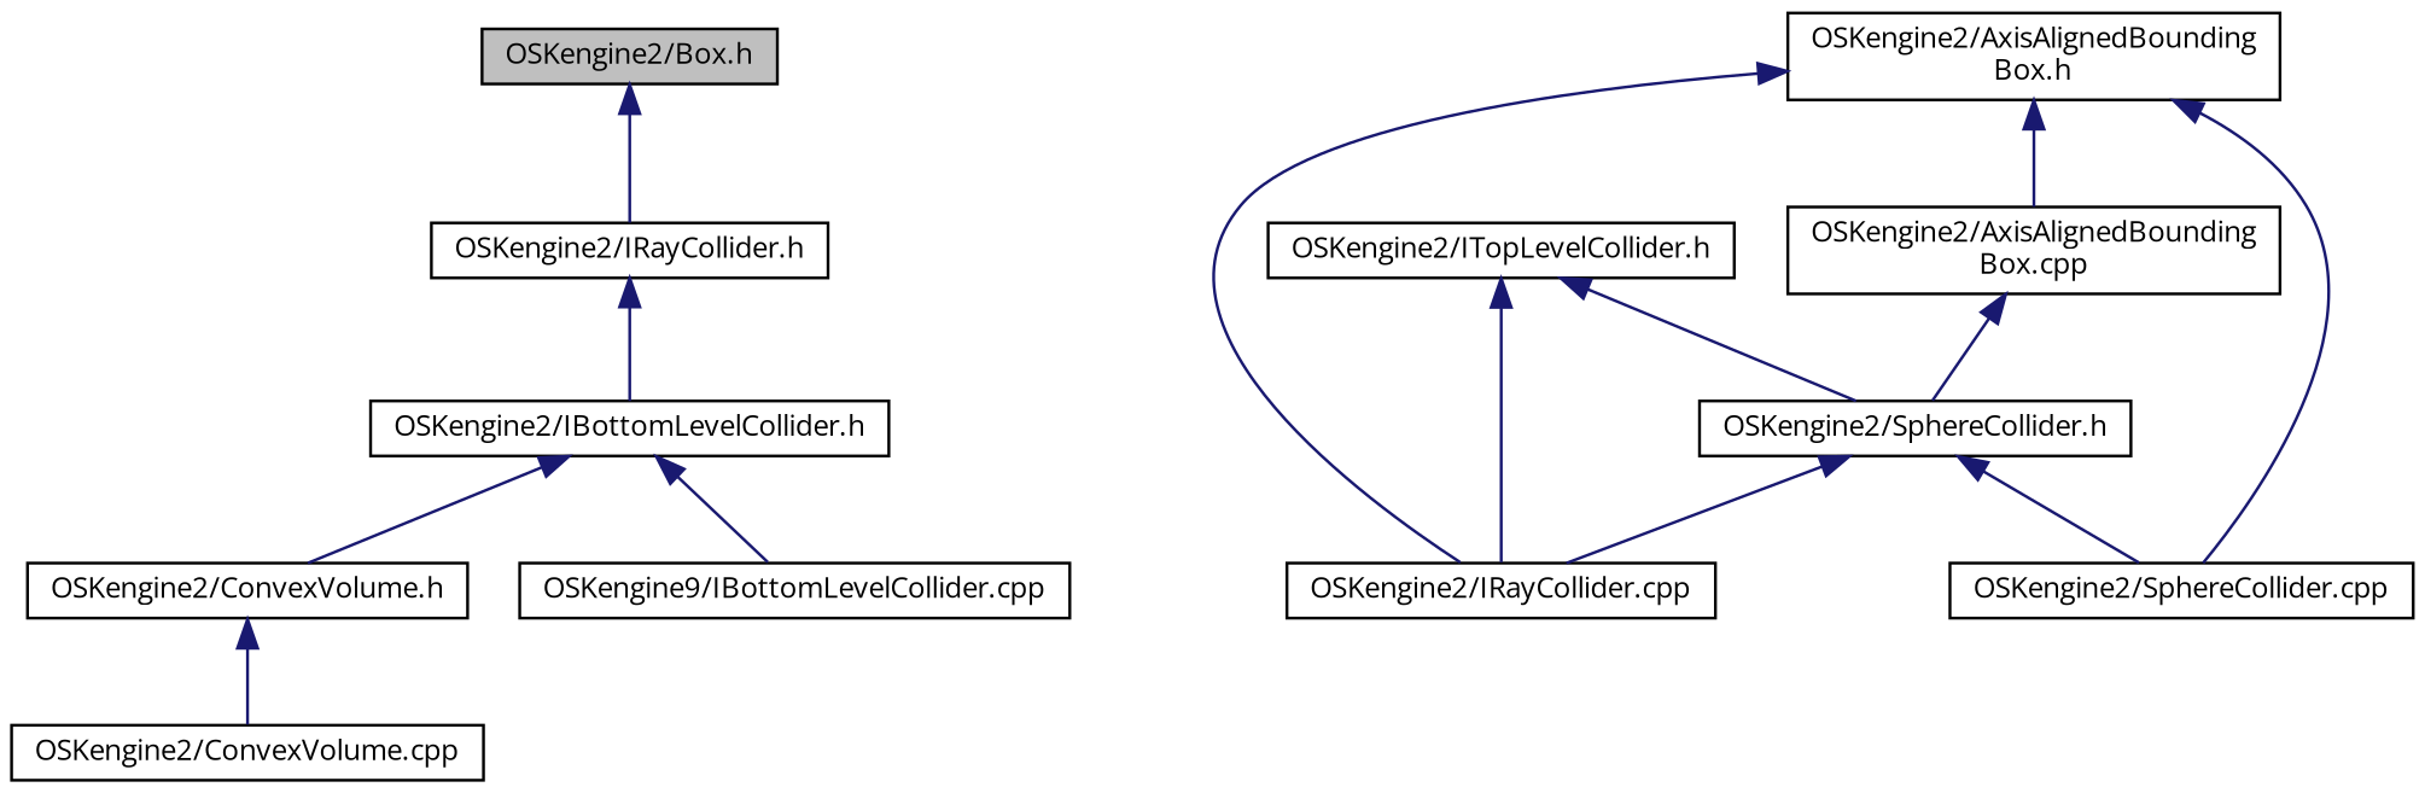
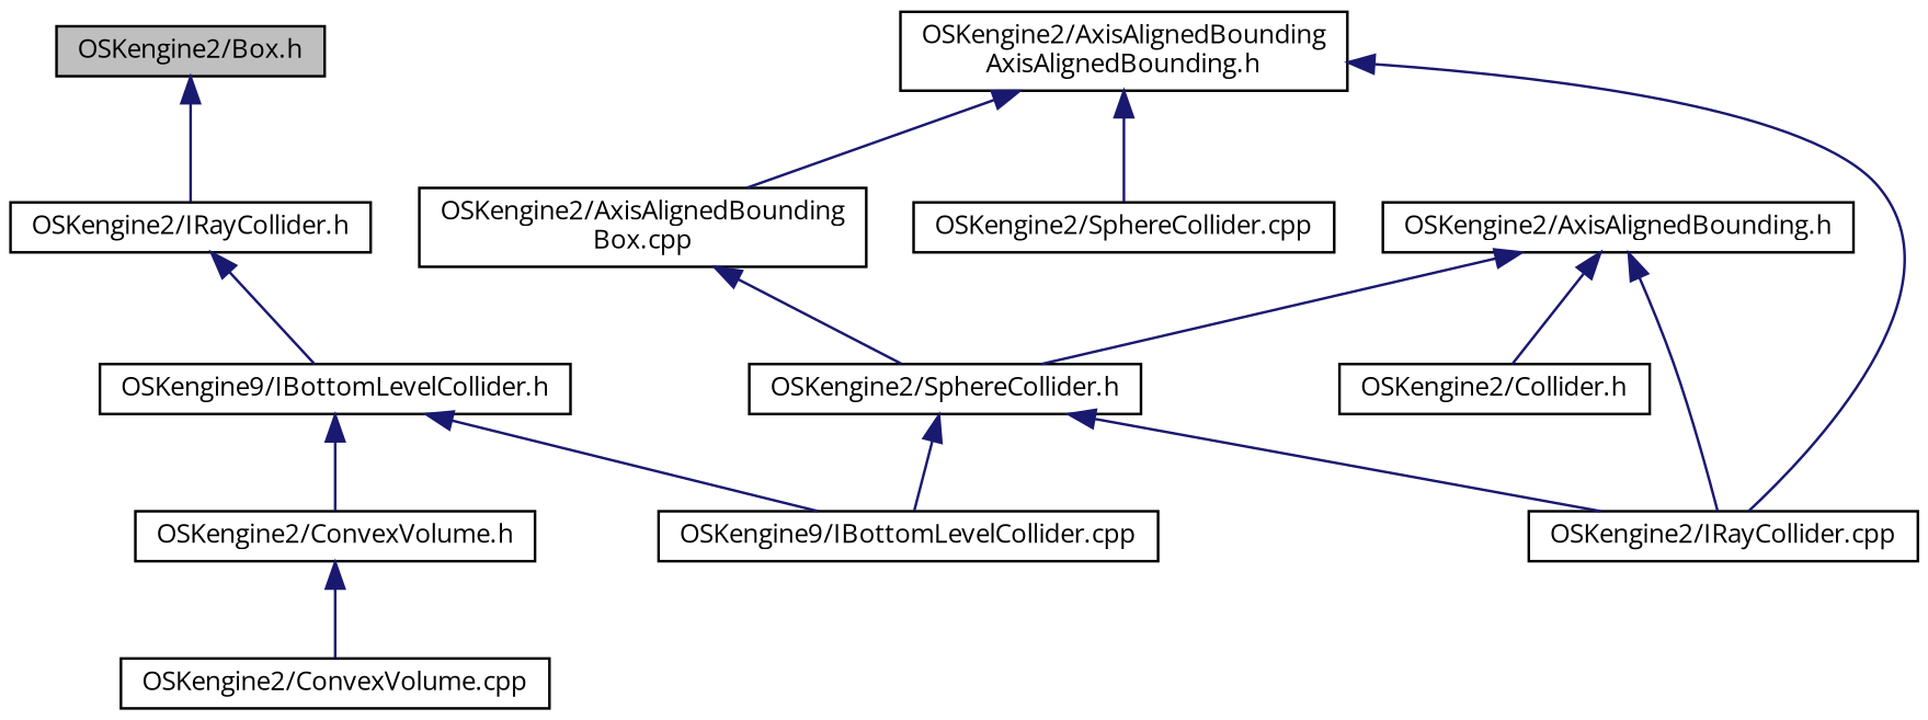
  digraph {
    fontname="Open Sans"
    node [color=black fillcolor=white fontname="Open Sans" fontsize=10 shape=record style=filled]
    edge [color=midnightblue dir=back fontname="Open Sans" fontsize=10 labelfontname=Helvetica labelfontsize=10 style=solid]
    n1 [fillcolor=grey75 fontcolor=black height=0.2 label="OSKengine2/Box.h" width=0.4]
    n2 [height=0.2 label="OSKengine2/IRayCollider.h" width=0.4]
-   n3 [height=0.2 label="OSKengine2/IBottomLevelCollider.h" width=0.4]
+   n3 [height=0.2 label="OSKengine9/IBottomLevelCollider.h" width=0.4]
    n4 [height=0.2 label="OSKengine2/ConvexVolume.h" width=0.4]
    n5 [height=0.2 label="OSKengine9/IBottomLevelCollider.cpp" width=0.4]
-   n6 [height=0.2 label="OSKengine2/ITopLevelCollider.h" width=0.4]
+   n6 [height=0.2 label="OSKengine2/AxisAlignedBounding.h" width=0.4]
+   n7 [height=0.2 label="OSKengine2/Collider.h" width=0.4]
    n8 [height=0.2 label="OSKengine2/IRayCollider.cpp" width=0.4]
    n9 [height=0.2 label="OSKengine2/SphereCollider.h" width=0.4]
    n10 [height=0.2 label="OSKengine2/ConvexVolume.cpp" width=0.4]
-   n11 [height=0.2 label="OSKengine2/AxisAlignedBounding\lBox.h" width=0.4]
+   n11 [height=0.2 label="OSKengine2/AxisAlignedBounding\lAxisAlignedBounding.h" width=0.4]
    n12 [height=0.2 label="OSKengine2/AxisAlignedBounding\lBox.cpp" width=0.4]
    n13 [height=0.2 label="OSKengine2/SphereCollider.cpp" width=0.4]
    n1 -> n2
    n2 -> n3
    n3 -> n4
    n3 -> n5
    n4 -> n10
+   n6 -> n7
    n6 -> n8
    n6 -> n9
    n9 -> n8
-   n9 -> n13
+   n9 -> n5
    n11 -> n8
    n11 -> n12
    n11 -> n13
    n12 -> n9
  }
